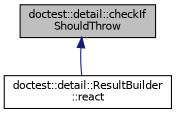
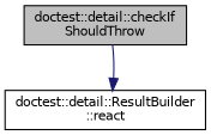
  digraph {
    rankdir=TB
    node [color=black fontname=Helvetica fontsize=10 shape=record style=filled]
    n1 [fillcolor=grey75 fontcolor=black height=0.2 label="doctest::detail::checkIf\lShouldThrow" width=0.4]
    n2 [fillcolor=white height=0.2 label="doctest::detail::ResultBuilder\l::react" width=0.4]
-   n1 -> n2 [color=midnightblue dir=back fontname=Helvetica fontsize=10 labelfontname=Helvetica labelfontsize=10 style=solid]
+   n2 -> n1 [color=midnightblue dir=back fontname=Helvetica fontsize=10 labelfontname=Helvetica labelfontsize=10 style=solid]
  }
